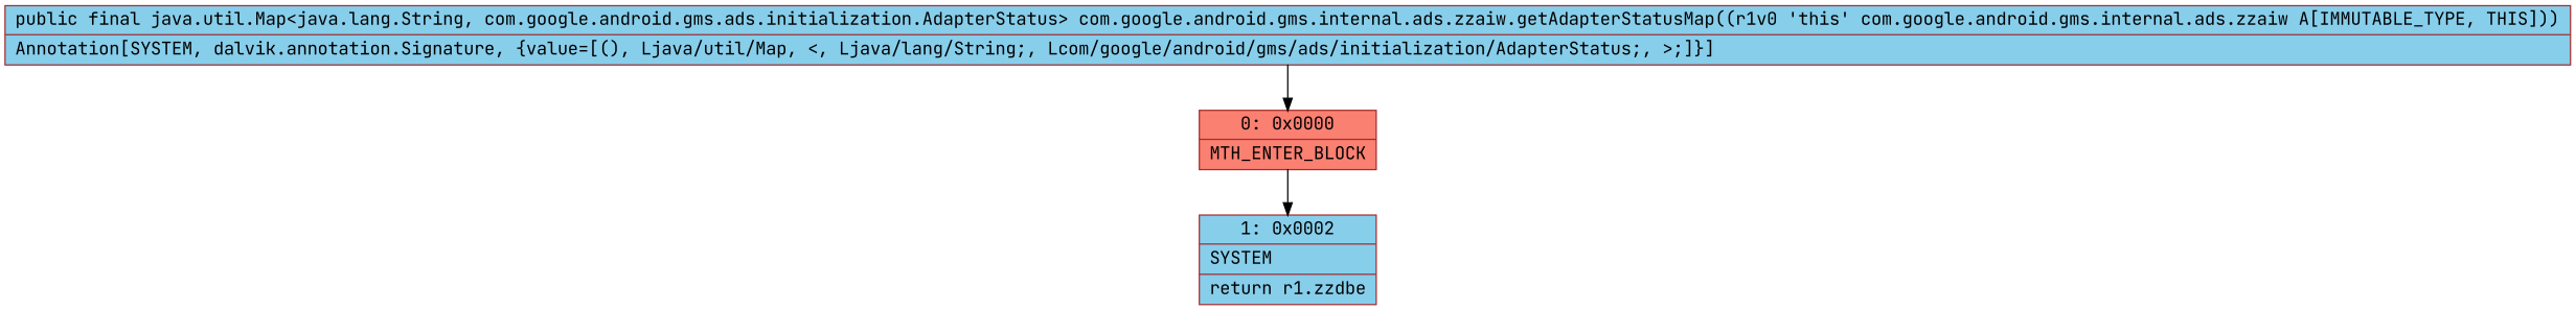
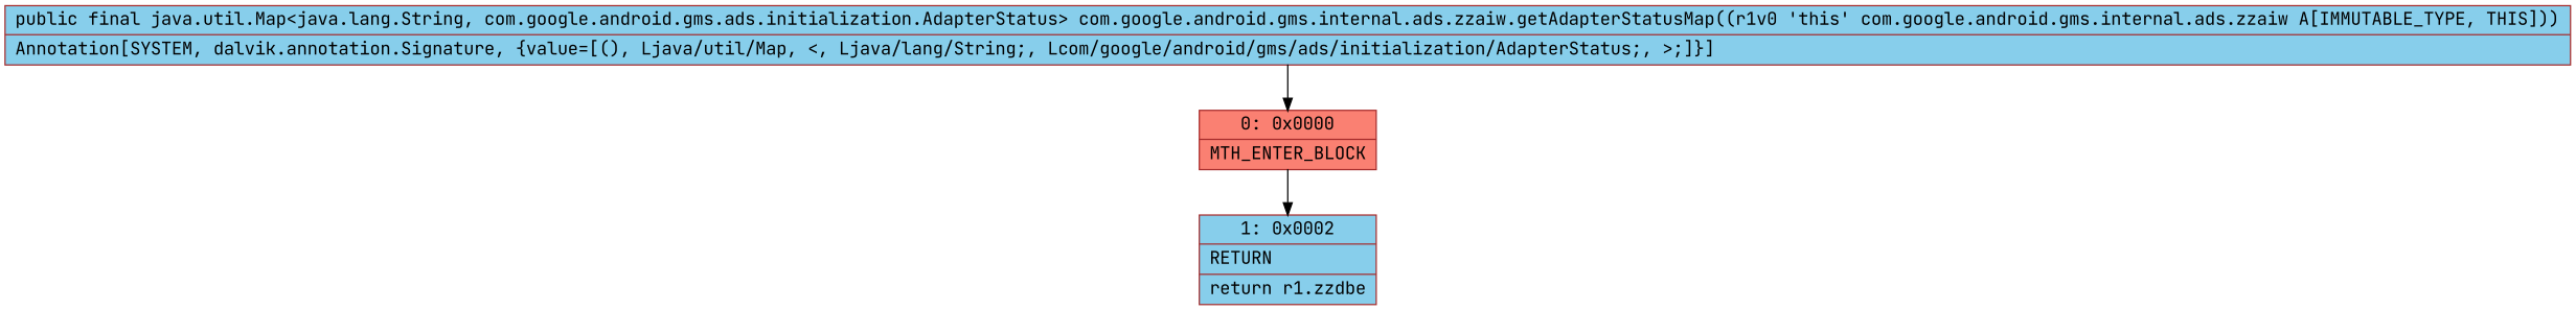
  digraph {
    fontname="JetBrains Mono"
    node [shape=record style=filled fillcolor=skyblue color=brown fontname="JetBrains Mono"]
    edge [fontname="JetBrains Mono"]
    n1 [label="{0\:\ 0x0000|MTH_ENTER_BLOCK\l}" fillcolor=salmon]
-   n2 [label="{1\:\ 0x0002|SYSTEM\l|return r1.zzdbe\l}"]
+   n2 [label="{1\:\ 0x0002|RETURN\l|return r1.zzdbe\l}"]
    n3 [label="{public final java.util.Map\<java.lang.String, com.google.android.gms.ads.initialization.AdapterStatus\> com.google.android.gms.internal.ads.zzaiw.getAdapterStatusMap((r1v0 'this' com.google.android.gms.internal.ads.zzaiw A[IMMUTABLE_TYPE, THIS]))  | Annotation[SYSTEM, dalvik.annotation.Signature, \{value=[(), Ljava\/util\/Map, \<, Ljava\/lang\/String;, Lcom\/google\/android\/gms\/ads\/initialization\/AdapterStatus;, \>;]\}]\l}"]
    n1 -> n2
    n3 -> n1
  }
